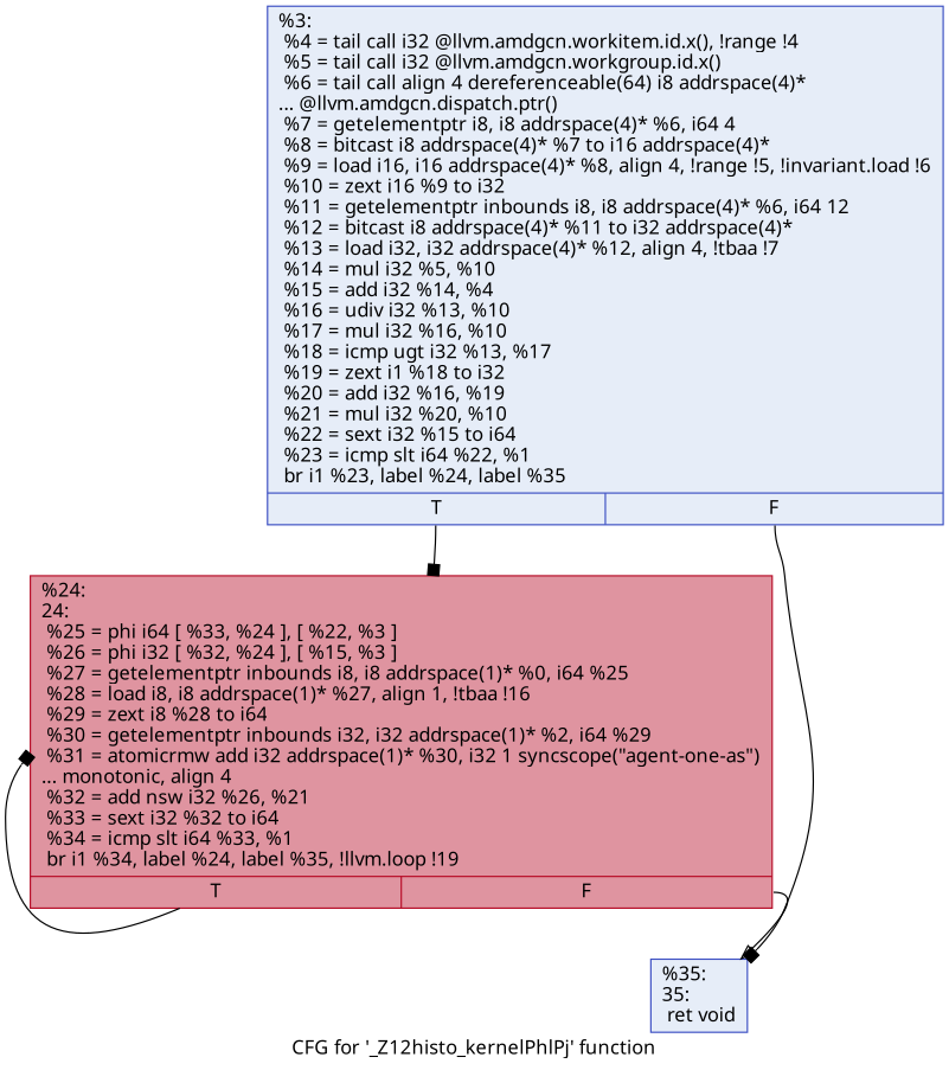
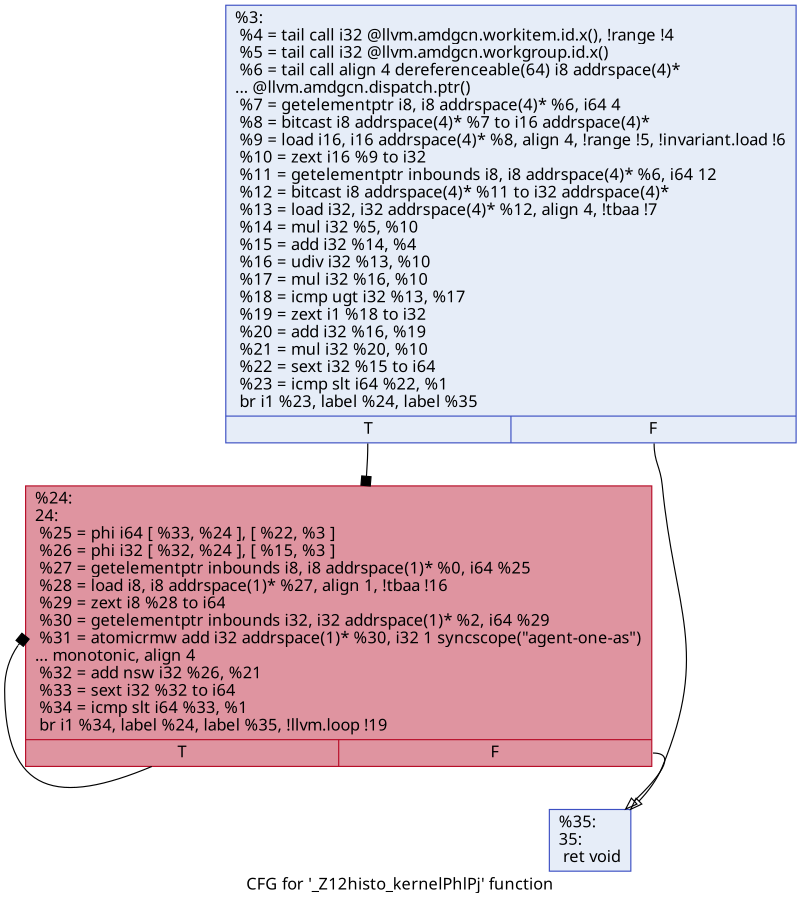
  digraph {
    label="CFG for '_Z12histo_kernelPhlPj' function"
    fontname="Noto Sans"
    node [color="#3d50c3ff" fillcolor="#c7d7f070" shape=record style=filled fontname="Noto Sans"]
    edge [tailport=s0 arrowhead=box fontname="Noto Sans"]
    n1 [label="{%3:\l  %4 = tail call i32 @llvm.amdgcn.workitem.id.x(), !range !4\l  %5 = tail call i32 @llvm.amdgcn.workgroup.id.x()\l  %6 = tail call align 4 dereferenceable(64) i8 addrspace(4)*\l... @llvm.amdgcn.dispatch.ptr()\l  %7 = getelementptr i8, i8 addrspace(4)* %6, i64 4\l  %8 = bitcast i8 addrspace(4)* %7 to i16 addrspace(4)*\l  %9 = load i16, i16 addrspace(4)* %8, align 4, !range !5, !invariant.load !6\l  %10 = zext i16 %9 to i32\l  %11 = getelementptr inbounds i8, i8 addrspace(4)* %6, i64 12\l  %12 = bitcast i8 addrspace(4)* %11 to i32 addrspace(4)*\l  %13 = load i32, i32 addrspace(4)* %12, align 4, !tbaa !7\l  %14 = mul i32 %5, %10\l  %15 = add i32 %14, %4\l  %16 = udiv i32 %13, %10\l  %17 = mul i32 %16, %10\l  %18 = icmp ugt i32 %13, %17\l  %19 = zext i1 %18 to i32\l  %20 = add i32 %16, %19\l  %21 = mul i32 %20, %10\l  %22 = sext i32 %15 to i64\l  %23 = icmp slt i64 %22, %1\l  br i1 %23, label %24, label %35\l|{<s0>T|<s1>F}}"]
    n2 [color="#b70d28ff" fillcolor="#b70d2870" label="{%24:\l24:                                               \l  %25 = phi i64 [ %33, %24 ], [ %22, %3 ]\l  %26 = phi i32 [ %32, %24 ], [ %15, %3 ]\l  %27 = getelementptr inbounds i8, i8 addrspace(1)* %0, i64 %25\l  %28 = load i8, i8 addrspace(1)* %27, align 1, !tbaa !16\l  %29 = zext i8 %28 to i64\l  %30 = getelementptr inbounds i32, i32 addrspace(1)* %2, i64 %29\l  %31 = atomicrmw add i32 addrspace(1)* %30, i32 1 syncscope(\"agent-one-as\")\l... monotonic, align 4\l  %32 = add nsw i32 %26, %21\l  %33 = sext i32 %32 to i64\l  %34 = icmp slt i64 %33, %1\l  br i1 %34, label %24, label %35, !llvm.loop !19\l|{<s0>T|<s1>F}}"]
    n3 [label="{%35:\l35:                                               \l  ret void\l}"]
    n1 -> n2
-   n1 -> n3 [tailport=s1]
+   n1 -> n3 [tailport=s1 arrowhead=onormal]
    n2 -> n2
    n2 -> n3 [tailport=s1 arrowhead=onormal]
  }
